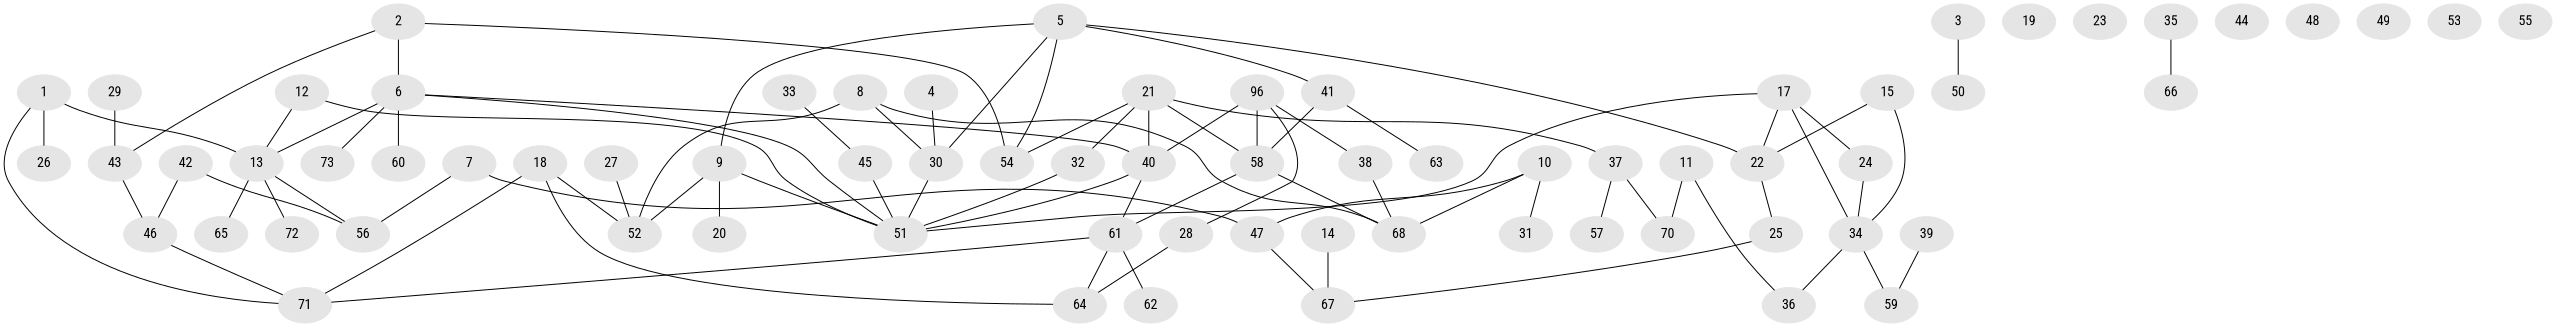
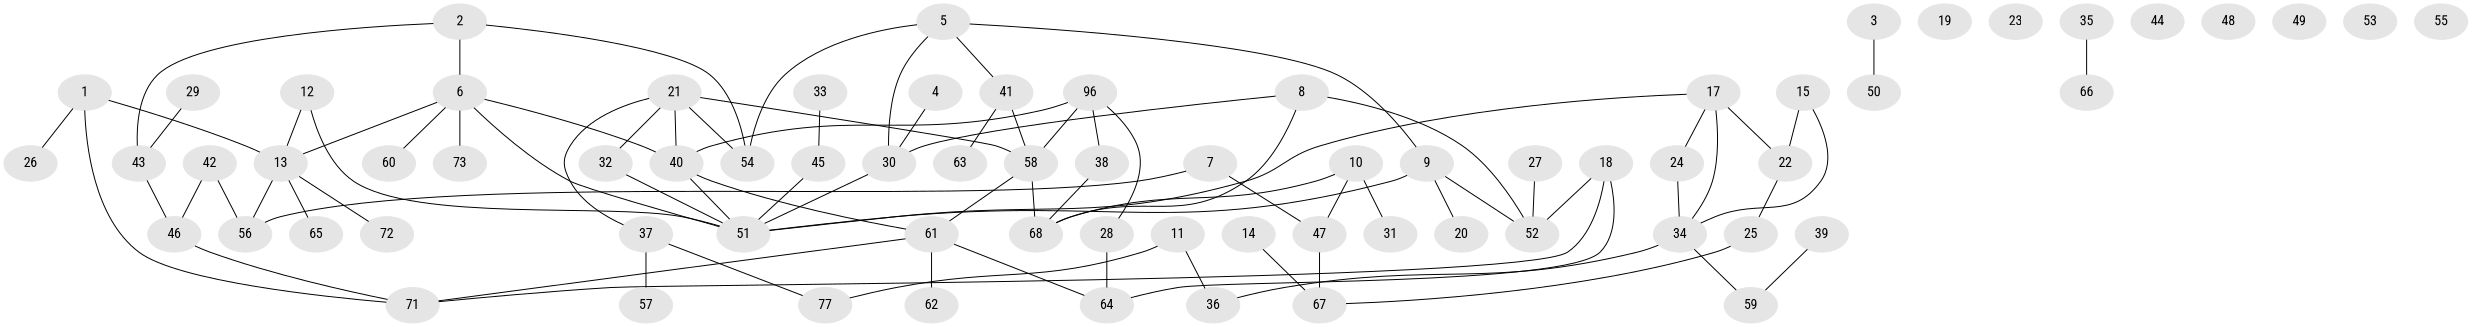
  graph {
    fontname="Roboto Condensed"
    node [color=gray90 fontname="Roboto Condensed" style=filled]
    edge [fontname="Roboto Condensed"]
    1
    13
    26
    71
    56
    65
    72
    2
    6
    43
    54
    40
    51
    60
    73
    46
    3
    50
    4
    30
    5
    9
    22
    41
    52
    20
    25
    58
    63
    61
    7
    47
    67
    8
    68
    10
    31
    11
    36
-   70
+   70 [label=77]
    12
    14
    15
    34
    59
    n46 [label=96]
    28
    38
    64
    17
    24
    18
    19
    21
    32
    37
    57
    23
    27
    29
    33
    45
    35
    66
    39
    62
    42
    44
    48
    49
    53
    55
    1 -- 13
    1 -- 26
    1 -- 71
    13 -- 56
    13 -- 65
    13 -- 72
    2 -- 6
    2 -- 43
    2 -- 54
    6 -- 13
    6 -- 40
    6 -- 51
    6 -- 60
    6 -- 73
    43 -- 46
    40 -- 51
    40 -- 61
    46 -- 71
    3 -- 50
    4 -- 30
    30 -- 51
    5 -- 54
    5 -- 30
    5 -- 9
-   5 -- 22
    5 -- 41
    9 -- 51
    9 -- 52
    9 -- 20
    22 -- 25
    41 -- 58
    41 -- 63
    25 -- 67
    58 -- 61
    58 -- 68
    61 -- 71
    61 -- 64
    61 -- 62
    7 -- 56
    7 -- 47
    47 -- 67
    8 -- 30
    8 -- 52
    8 -- 68
    10 -- 47
    10 -- 68
    10 -- 31
    11 -- 36
    11 -- 70
    12 -- 13
    12 -- 51
    14 -- 67
    15 -- 22
    15 -- 34
    34 -- 36
    34 -- 59
    n46 -- 40
    n46 -- 58
    n46 -- 28
    n46 -- 38
    28 -- 64
    38 -- 68
    17 -- 51
    17 -- 22
    17 -- 34
    17 -- 24
    24 -- 34
    18 -- 71
    18 -- 52
    18 -- 64
    21 -- 54
    21 -- 40
    21 -- 58
    21 -- 32
    21 -- 37
    32 -- 51
    37 -- 70
    37 -- 57
    27 -- 52
    29 -- 43
    33 -- 45
    45 -- 51
    35 -- 66
    39 -- 59
    42 -- 56
    42 -- 46
  }
